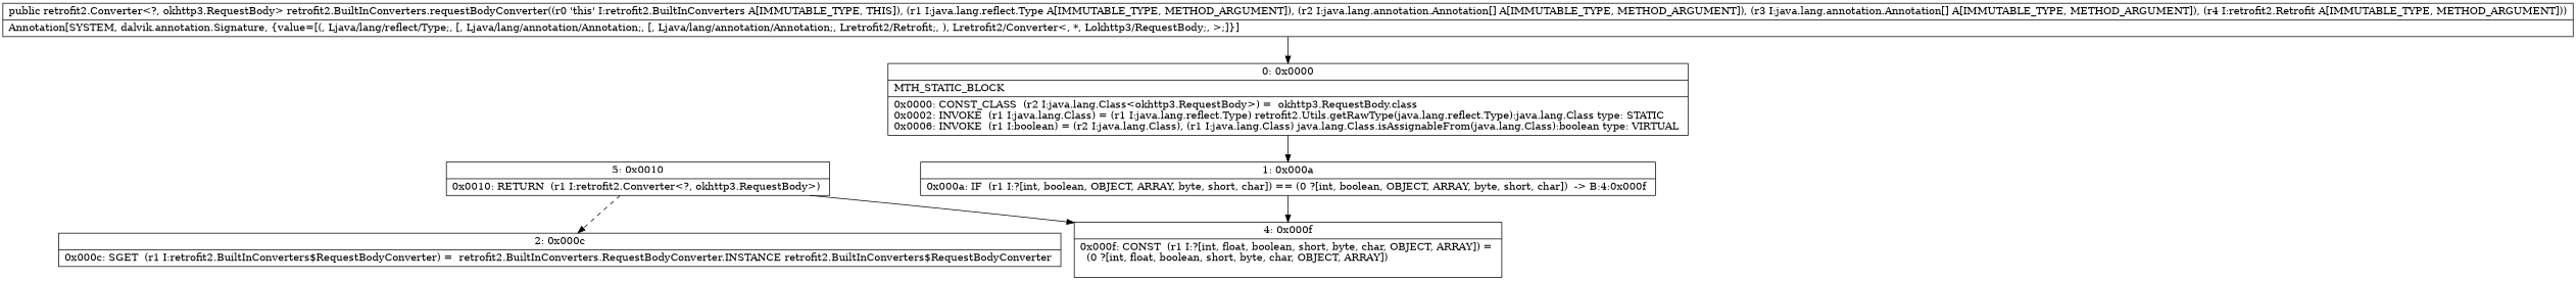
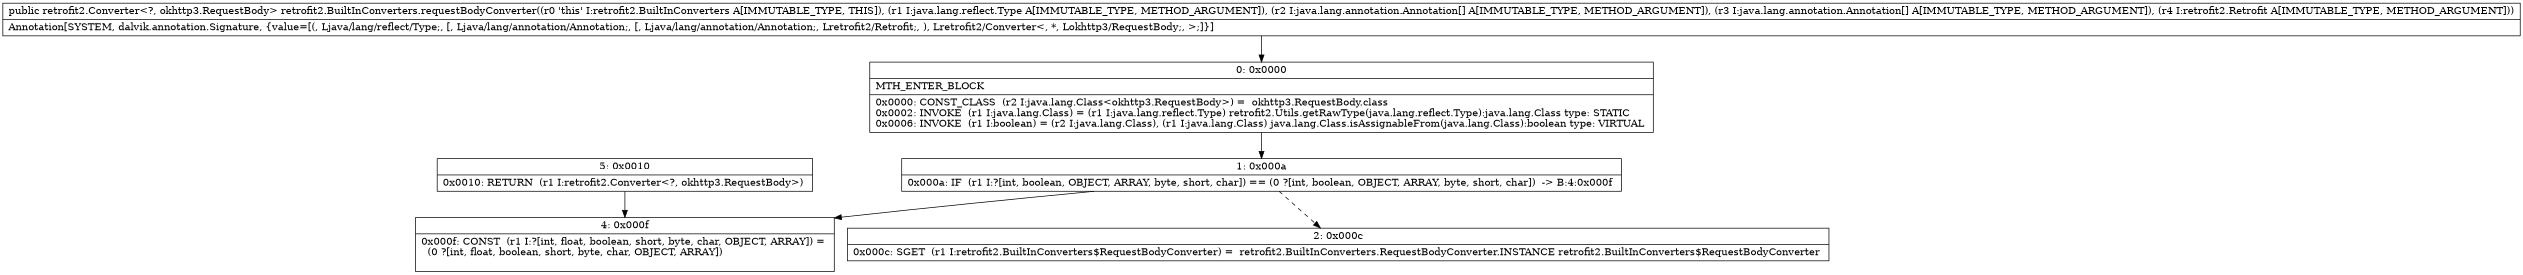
  digraph {
    node [shape=record]
-   n1 [label="{0\:\ 0x0000|MTH_STATIC_BLOCK\l|0x0000: CONST_CLASS  (r2 I:java.lang.Class\<okhttp3.RequestBody\>) =  okhttp3.RequestBody.class \l0x0002: INVOKE  (r1 I:java.lang.Class) = (r1 I:java.lang.reflect.Type) retrofit2.Utils.getRawType(java.lang.reflect.Type):java.lang.Class type: STATIC \l0x0006: INVOKE  (r1 I:boolean) = (r2 I:java.lang.Class), (r1 I:java.lang.Class) java.lang.Class.isAssignableFrom(java.lang.Class):boolean type: VIRTUAL \l}"]
+   n1 [label="{0\:\ 0x0000|MTH_ENTER_BLOCK\l|0x0000: CONST_CLASS  (r2 I:java.lang.Class\<okhttp3.RequestBody\>) =  okhttp3.RequestBody.class \l0x0002: INVOKE  (r1 I:java.lang.Class) = (r1 I:java.lang.reflect.Type) retrofit2.Utils.getRawType(java.lang.reflect.Type):java.lang.Class type: STATIC \l0x0006: INVOKE  (r1 I:boolean) = (r2 I:java.lang.Class), (r1 I:java.lang.Class) java.lang.Class.isAssignableFrom(java.lang.Class):boolean type: VIRTUAL \l}"]
    n2 [label="{1\:\ 0x000a|0x000a: IF  (r1 I:?[int, boolean, OBJECT, ARRAY, byte, short, char]) == (0 ?[int, boolean, OBJECT, ARRAY, byte, short, char])  \-\> B:4:0x000f \l}"]
    n3 [label="{2\:\ 0x000c|0x000c: SGET  (r1 I:retrofit2.BuiltInConverters$RequestBodyConverter) =  retrofit2.BuiltInConverters.RequestBodyConverter.INSTANCE retrofit2.BuiltInConverters$RequestBodyConverter \l}"]
    n4 [label="{4\:\ 0x000f|0x000f: CONST  (r1 I:?[int, float, boolean, short, byte, char, OBJECT, ARRAY]) = \l  (0 ?[int, float, boolean, short, byte, char, OBJECT, ARRAY])\l \l}"]
    n5 [label="{5\:\ 0x0010|0x0010: RETURN  (r1 I:retrofit2.Converter\<?, okhttp3.RequestBody\>) \l}"]
    n6 [label="{public retrofit2.Converter\<?, okhttp3.RequestBody\> retrofit2.BuiltInConverters.requestBodyConverter((r0 'this' I:retrofit2.BuiltInConverters A[IMMUTABLE_TYPE, THIS]), (r1 I:java.lang.reflect.Type A[IMMUTABLE_TYPE, METHOD_ARGUMENT]), (r2 I:java.lang.annotation.Annotation[] A[IMMUTABLE_TYPE, METHOD_ARGUMENT]), (r3 I:java.lang.annotation.Annotation[] A[IMMUTABLE_TYPE, METHOD_ARGUMENT]), (r4 I:retrofit2.Retrofit A[IMMUTABLE_TYPE, METHOD_ARGUMENT]))  | Annotation[SYSTEM, dalvik.annotation.Signature, \{value=[(, Ljava\/lang\/reflect\/Type;, [, Ljava\/lang\/annotation\/Annotation;, [, Ljava\/lang\/annotation\/Annotation;, Lretrofit2\/Retrofit;, ), Lretrofit2\/Converter\<, *, Lokhttp3\/RequestBody;, \>;]\}]\l}"]
    n1 -> n2
-   n5 -> n3 [style=dashed]
+   n2 -> n3 [style=dashed]
    n2 -> n4
    n5 -> n4
    n6 -> n1
  }
